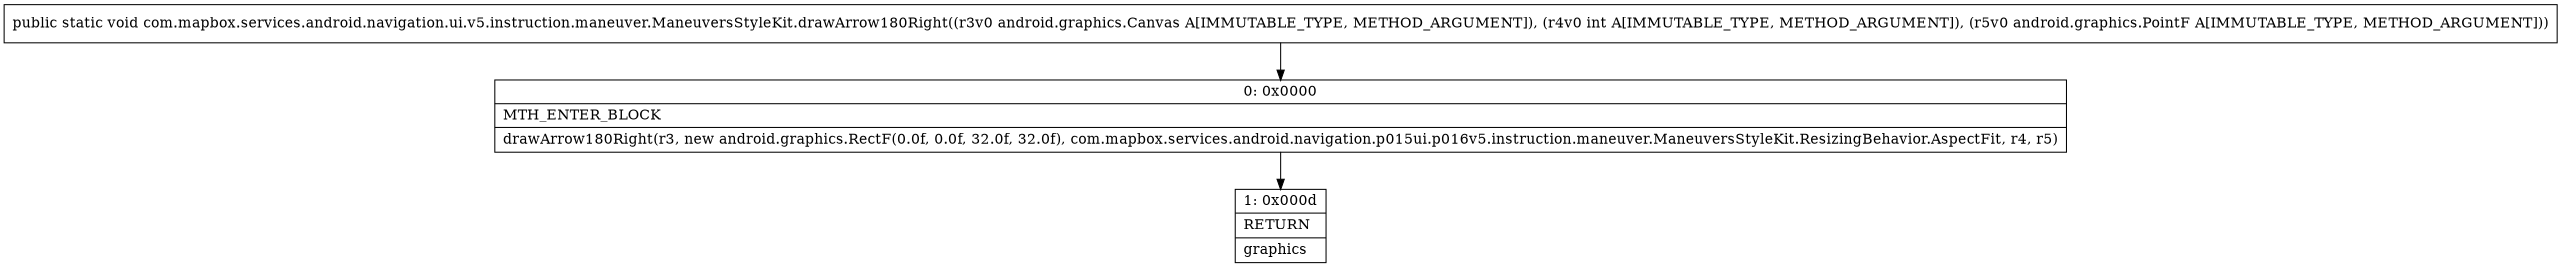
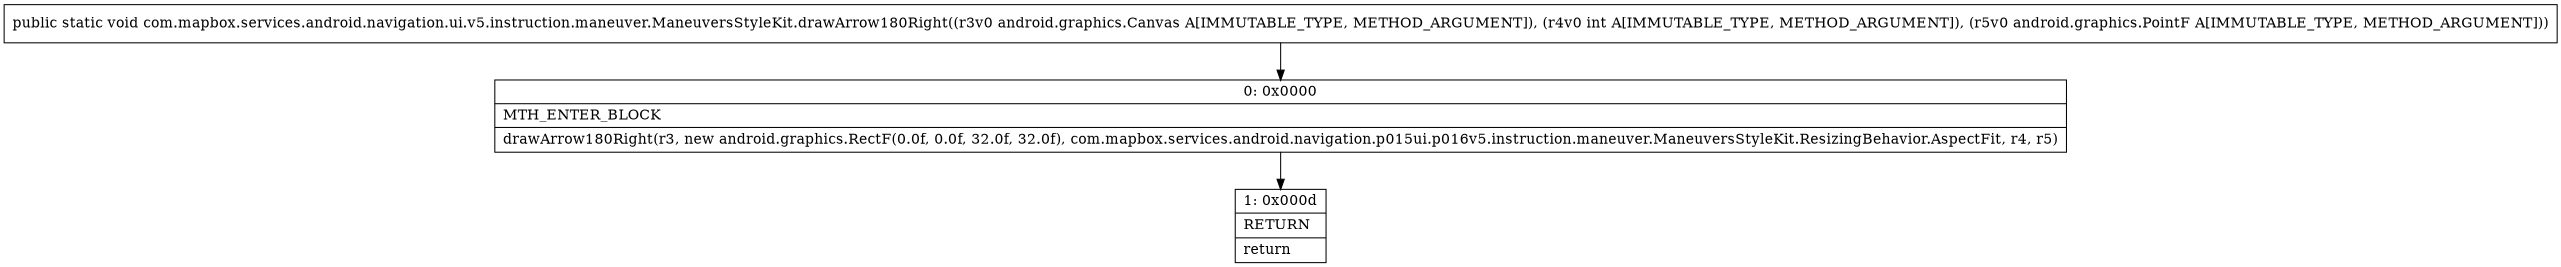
  digraph {
    node [shape=record]
    n1 [label="{0\:\ 0x0000|MTH_ENTER_BLOCK\l|drawArrow180Right(r3, new android.graphics.RectF(0.0f, 0.0f, 32.0f, 32.0f), com.mapbox.services.android.navigation.p015ui.p016v5.instruction.maneuver.ManeuversStyleKit.ResizingBehavior.AspectFit, r4, r5)\l}"]
-   n2 [label="{1\:\ 0x000d|RETURN\l|graphics\l}"]
+   n2 [label="{1\:\ 0x000d|RETURN\l|return\l}"]
    n3 [label="{public static void com.mapbox.services.android.navigation.ui.v5.instruction.maneuver.ManeuversStyleKit.drawArrow180Right((r3v0 android.graphics.Canvas A[IMMUTABLE_TYPE, METHOD_ARGUMENT]), (r4v0 int A[IMMUTABLE_TYPE, METHOD_ARGUMENT]), (r5v0 android.graphics.PointF A[IMMUTABLE_TYPE, METHOD_ARGUMENT])) }"]
    n1 -> n2
    n3 -> n1
  }
